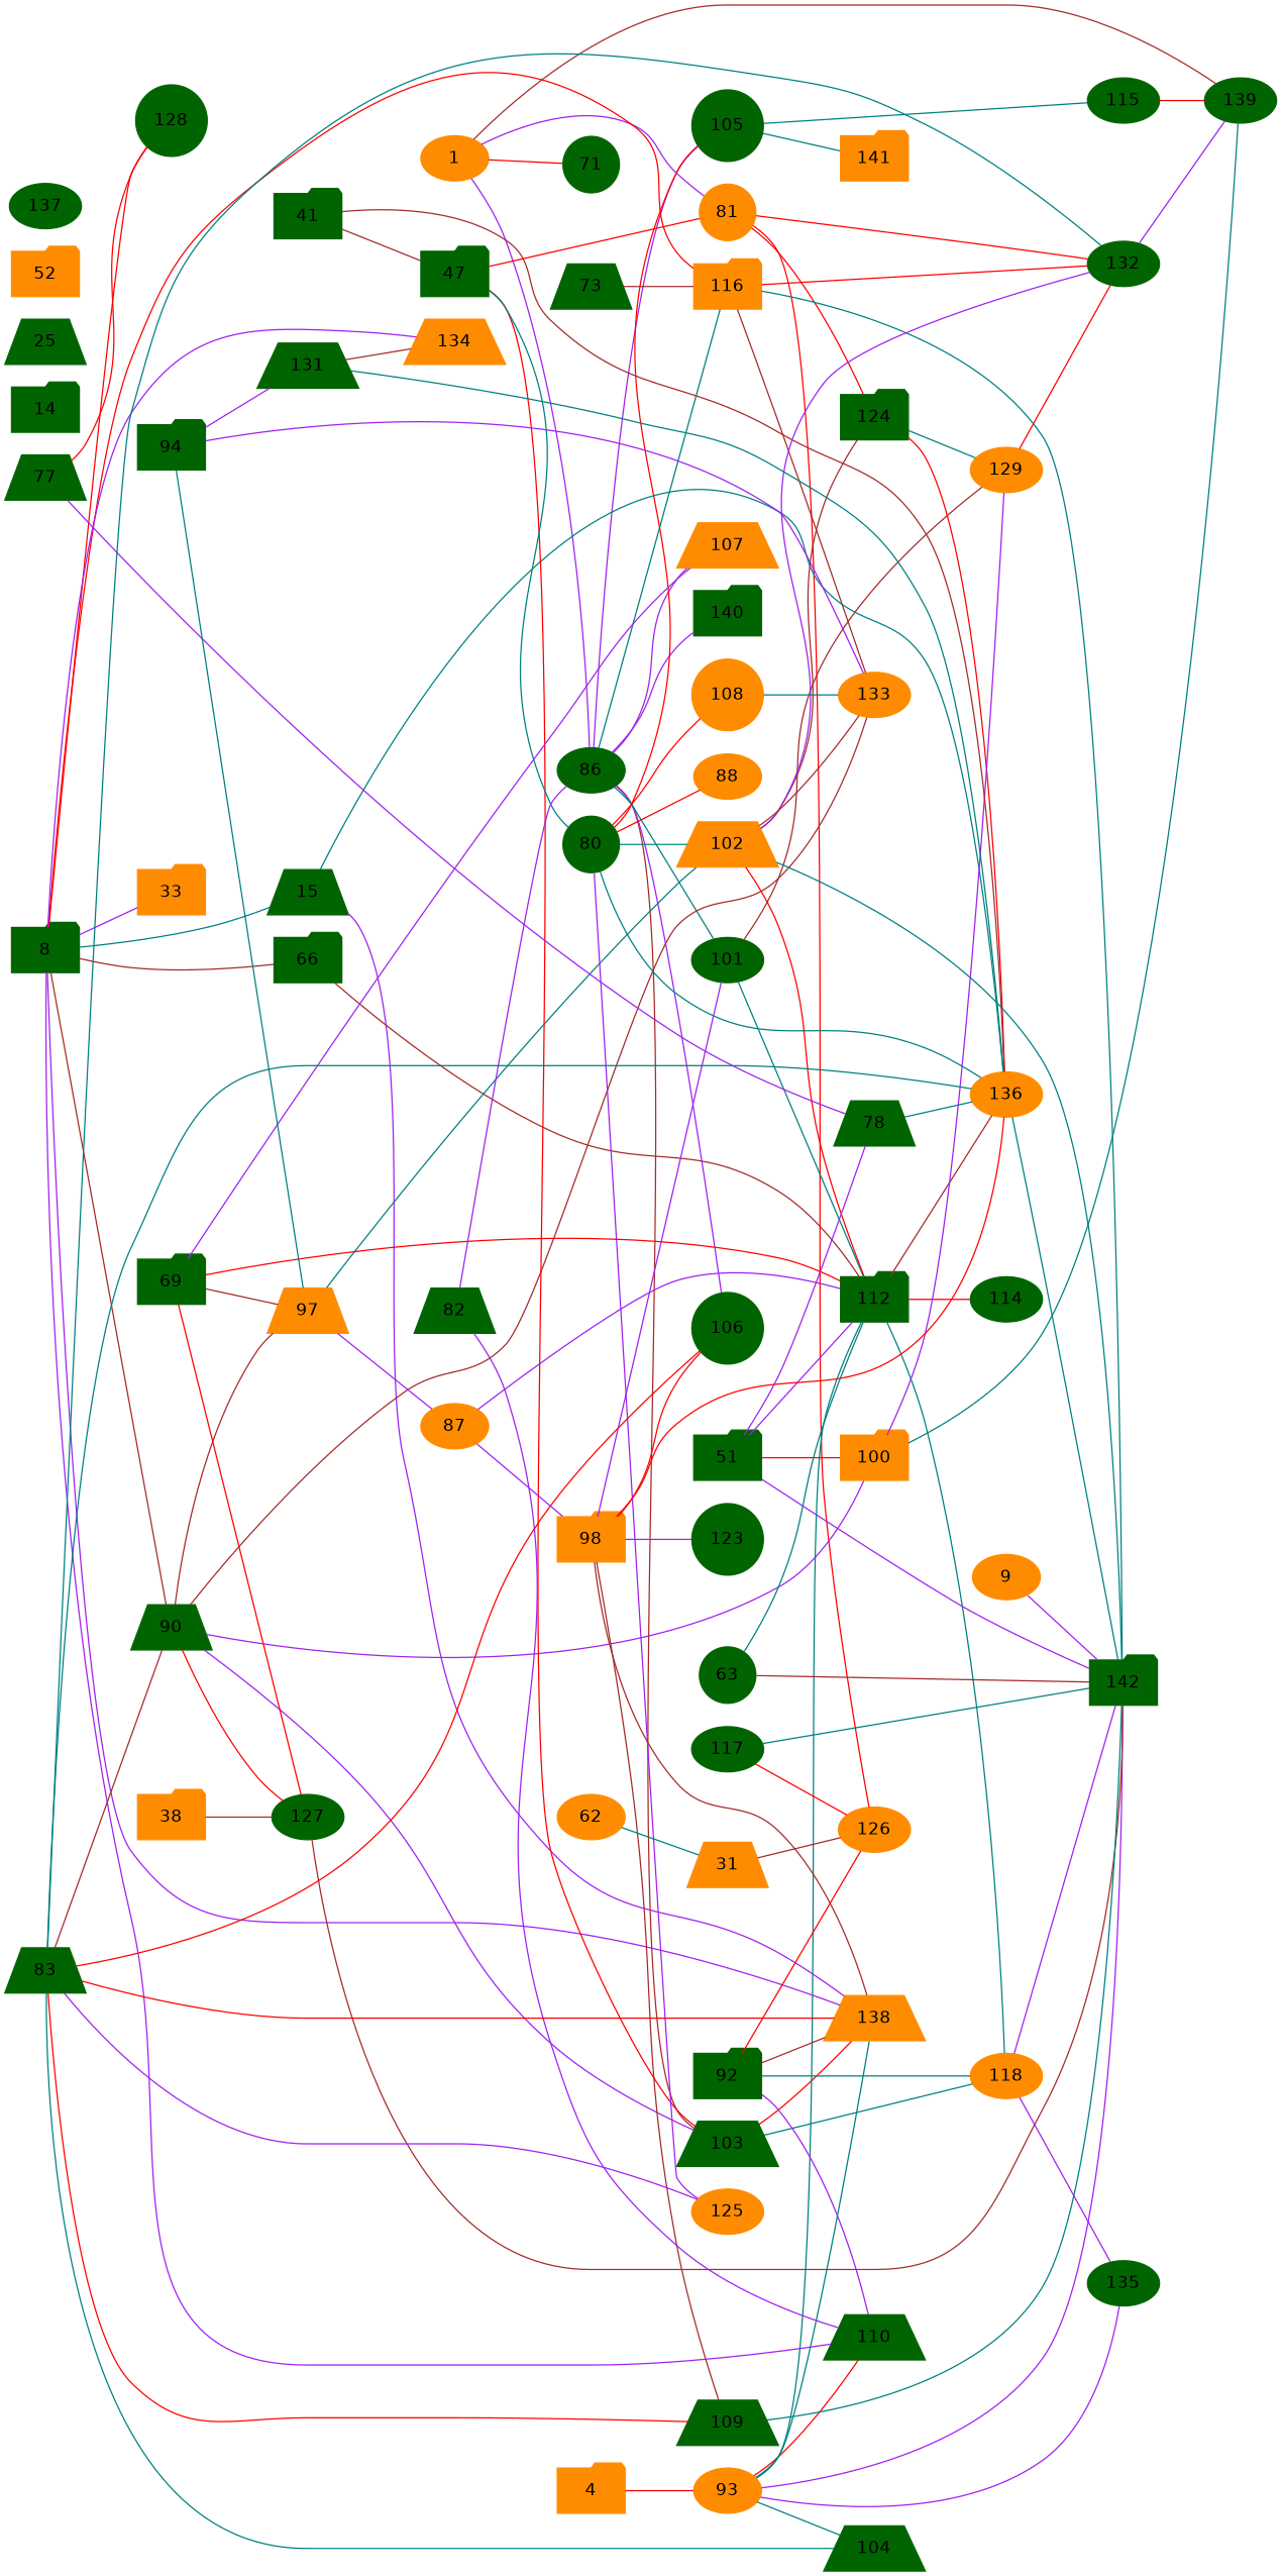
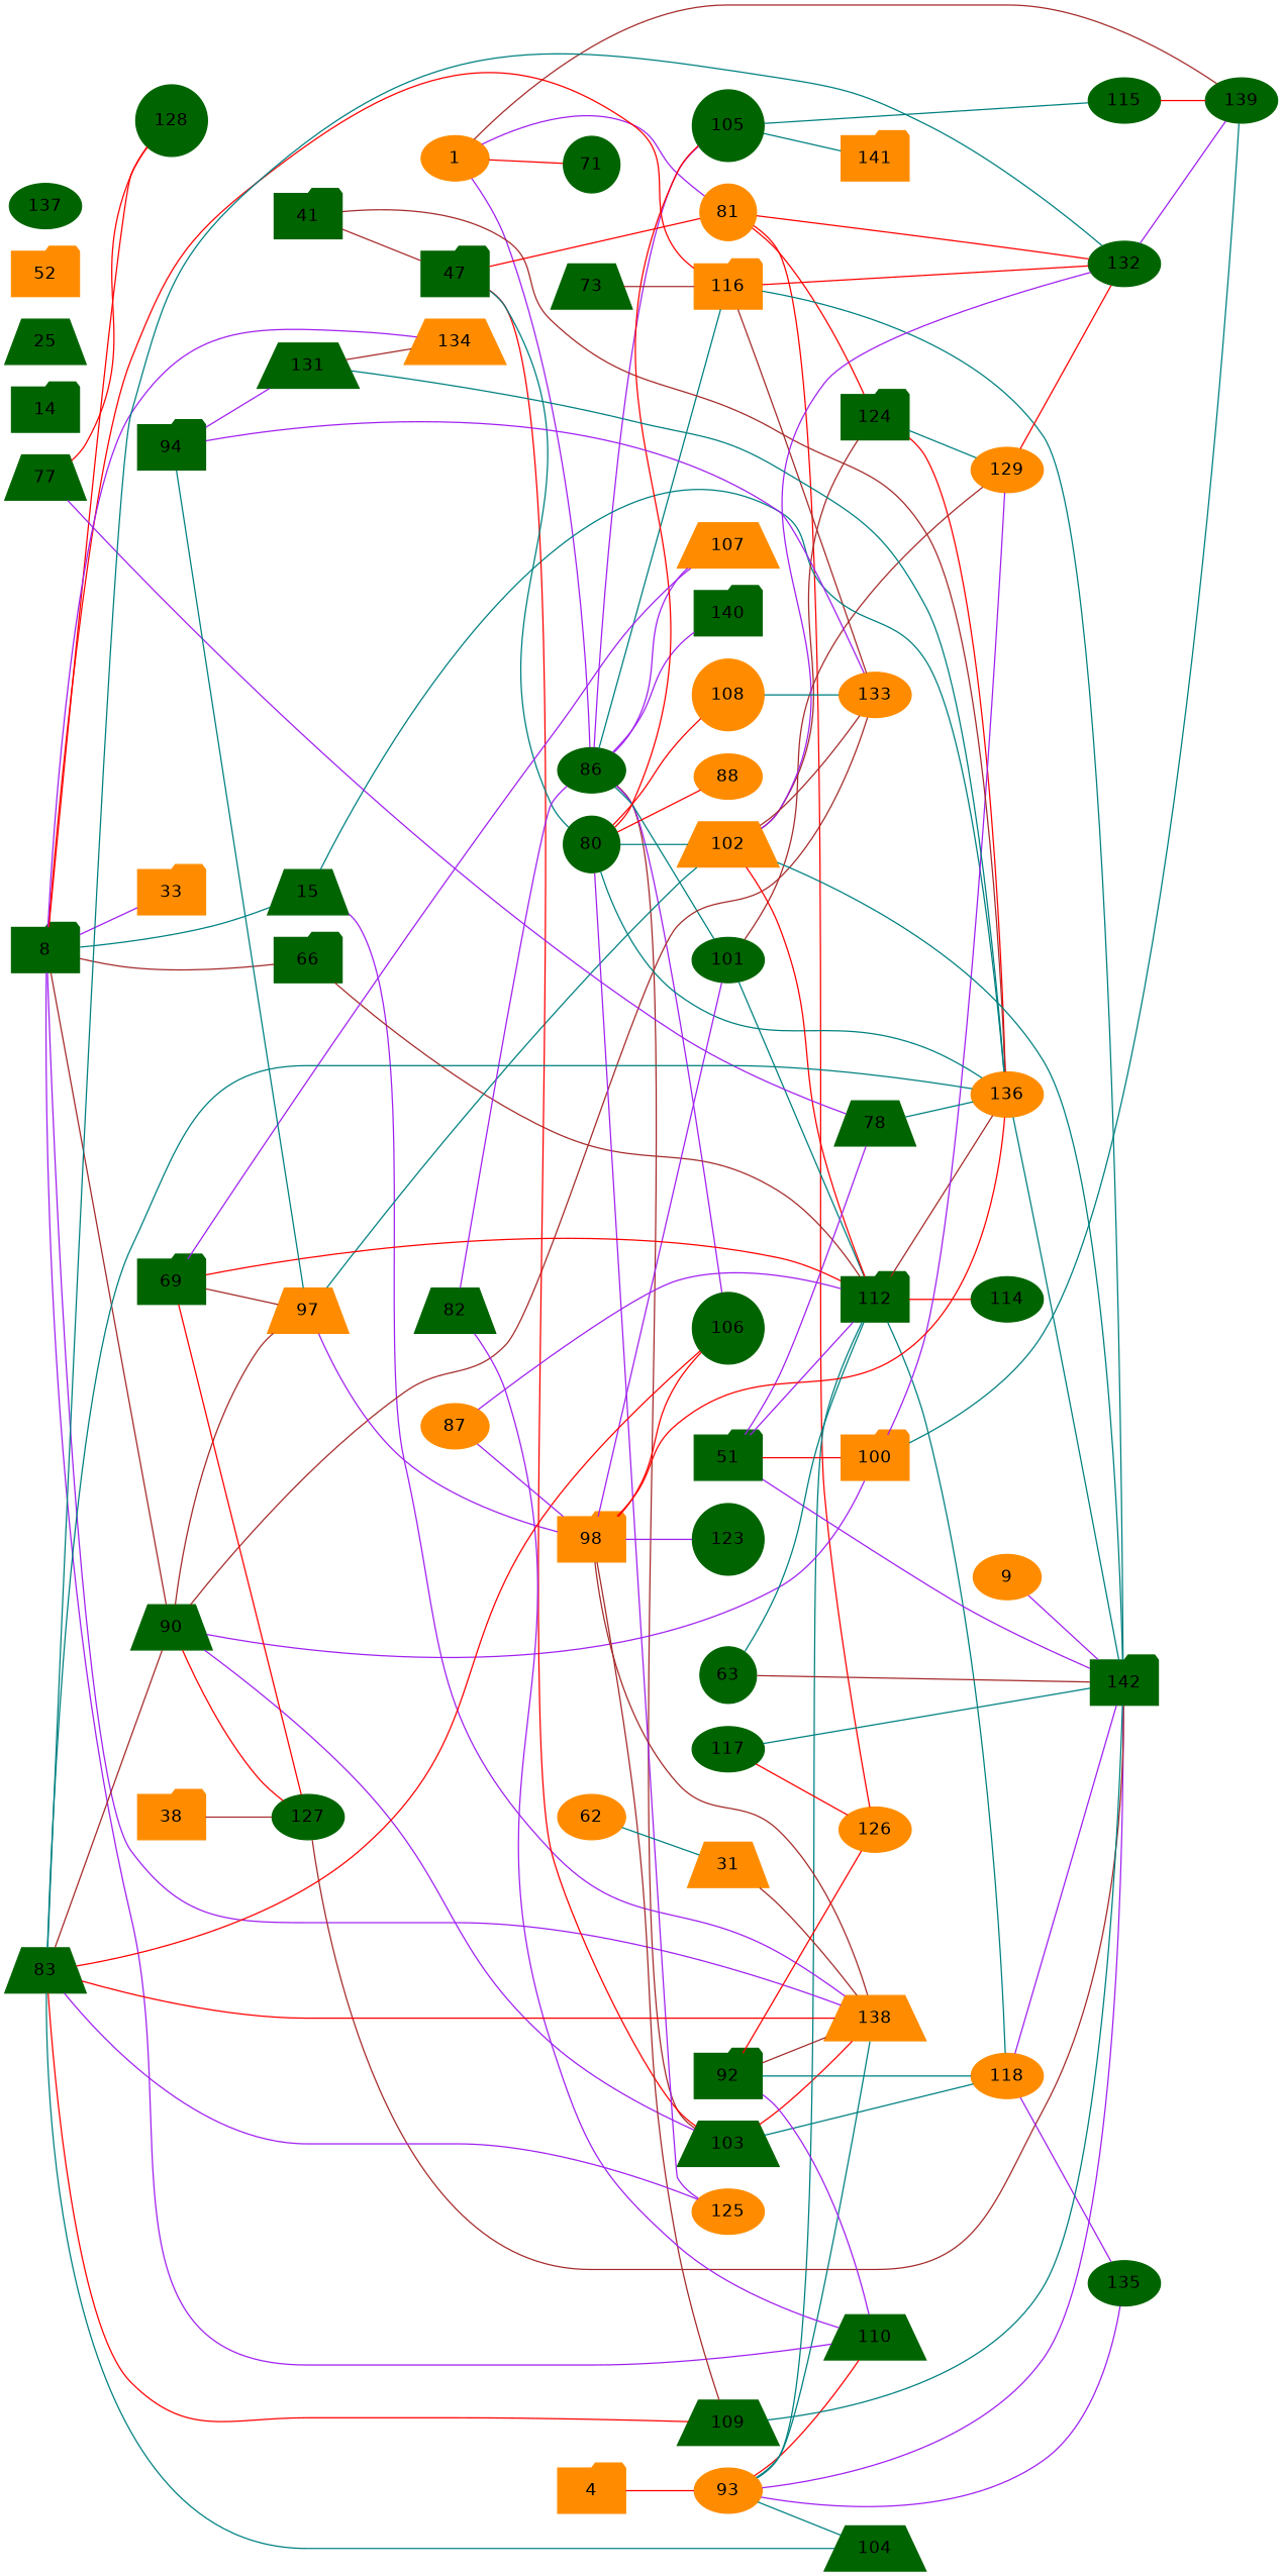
  graph {
    fontname="DejaVu Sans"
    rankdir=LR
    node [color=darkgreen fontname="DejaVu Sans" shape=ellipse style=filled]
    edge [color=purple fontname="DejaVu Sans"]
    1 [color=darkorange]
    71 [shape=circle]
    81 [color=darkorange shape=circle super="+68"]
    86 [super="+3+74"]
    139 [super="+121"]
    124 [shape=folder super="+30+59"]
    126 [color=darkorange super="+99"]
    132 [super="+96"]
    116 [color=darkorange shape=folder super="+35+89+111"]
    103 [shape=trapezium super="+50"]
    107 [color=darkorange shape=trapezium]
    105 [shape=circle super="+85"]
    106 [shape=circle]
    101 [super="+5"]
    140 [shape=folder]
    93 [color=darkorange super="+84"]
    110 [shape=trapezium super="+79"]
    138 [color=darkorange shape=trapezium super="+130+113+120+119+53+22"]
    142 [shape=folder super="+64"]
    112 [shape=folder super="+49+91+67"]
    104 [shape=trapezium super="+54+11"]
    135
    4 [color=darkorange shape=folder]
    8 [shape=folder super="+7"]
    15 [shape=trapezium]
    33 [color=darkorange shape=folder]
    66 [shape=folder]
    90 [shape=trapezium super="+55"]
    128 [shape=circle]
    134 [color=darkorange shape=trapezium]
    136 [color=darkorange super="+76+122"]
    127
    100 [color=darkorange shape=folder]
    97 [color=darkorange shape=trapezium super="+95"]
    133 [color=darkorange super="+45"]
    9 [color=darkorange]
    14 [shape=folder]
    25 [shape=trapezium]
    31 [color=darkorange shape=trapezium]
    38 [color=darkorange shape=folder]
    41 [shape=folder]
    47 [shape=folder]
    80 [shape=circle super="+43+48"]
    88 [color=darkorange]
    102 [color=darkorange shape=trapezium super="+65"]
    108 [color=darkorange shape=circle super="+56+12"]
    125 [color=darkorange]
    118 [color=darkorange super="+16"]
    51 [shape=folder]
    78 [shape=trapezium]
    129 [color=darkorange]
    114
    52 [color=darkorange shape=folder super="+19"]
    98 [color=darkorange shape=folder super="+39+36+75"]
    109 [shape=trapezium]
    123 [shape=circle]
    62 [color=darkorange]
    63 [shape=circle]
    69 [shape=folder]
    73 [shape=trapezium]
    77 [shape=trapezium]
    115
    141 [color=darkorange shape=folder]
    82 [shape=trapezium]
    83 [shape=trapezium super="+32+46+61"]
    87 [color=darkorange]
    92 [shape=folder super="+72"]
    94 [shape=folder]
    131 [shape=trapezium super="+60"]
    117
    137
    1 -- 71 [color=red]
    1 -- 81
    1 -- 86
    1 -- 139 [color=brown weight=2]
    81 -- 124 [color=red]
    81 -- 126 [color=red]
    81 -- 132 [color=red]
    86 -- 116 [color=teal]
    86 -- 103 [color=brown weight=2]
    86 -- 107
    86 -- 105
    86 -- 106
    86 -- 101 [color=teal]
    86 -- 140
    124 -- 136 [color=red]
    124 -- 129 [color=teal]
    132 -- 139
    116 -- 132 [color=red]
    116 -- 142 [color=teal weight=2]
    116 -- 133 [color=brown]
    103 -- 138 [color=red weight=2]
    103 -- 118 [color=teal weight=2]
    105 -- 115 [color=teal]
    105 -- 141 [color=teal]
    101 -- 112 [color=teal]
    101 -- 129 [color=brown]
    93 -- 110 [color=red]
    93 -- 138 [color=teal weight=3]
    93 -- 142 [weight=2]
    93 -- 112 [color=teal weight=3]
    93 -- 104 [color=teal]
    93 -- 135
    112 -- 136 [color=brown]
    112 -- 118 [color=teal]
    112 -- 114 [color=red]
    4 -- 93 [color=red]
    8 -- 116 [color=red]
    8 -- 110 [weight=2]
    8 -- 138 [weight=2]
    8 -- 15 [color=teal weight=2]
    8 -- 33
    8 -- 66 [color=brown]
    8 -- 90 [color=brown]
    8 -- 128 [color=red weight=2]
    8 -- 134
    15 -- 138
    15 -- 136 [color=teal]
    66 -- 112 [color=brown]
    90 -- 103
    90 -- 127 [color=red]
    90 -- 100
    90 -- 97 [color=brown]
    90 -- 133 [color=brown]
    136 -- 142 [color=teal weight=2]
    127 -- 142 [color=brown]
    100 -- 139 [color=teal]
    100 -- 129
    97 -- 102 [color=teal weight=2]
-   97 -- 87 [weight=2]
+   97 -- 98 [weight=2]
    9 -- 142
-   31 -- 126 [color=brown]
+   31 -- 138 [color=brown]
    38 -- 127 [color=brown]
    41 -- 136 [color=brown]
    41 -- 47 [color=brown]
    47 -- 81 [color=red]
    47 -- 103 [color=red]
    47 -- 80 [color=teal]
    80 -- 105 [color=red]
    80 -- 136 [color=teal]
    80 -- 88 [color=red]
    80 -- 102 [color=teal weight=2]
    80 -- 108 [color=red]
    80 -- 125
    102 -- 124 [color=brown]
    102 -- 132 [weight=2]
    102 -- 142 [color=teal]
    102 -- 112 [color=red]
    102 -- 133 [color=brown]
    108 -- 133 [color=teal]
    118 -- 142 [weight=2]
    118 -- 135
    51 -- 142
    51 -- 112
    51 -- 100 [color=red]
    51 -- 78
    78 -- 136 [color=teal weight=3]
    129 -- 132 [color=red]
    98 -- 106 [color=red]
    98 -- 101
    98 -- 138 [color=brown weight=2]
    98 -- 136 [color=red]
    98 -- 109 [color=brown]
    98 -- 123
    109 -- 142 [color=teal]
    62 -- 31 [color=teal]
    63 -- 142 [color=brown]
    63 -- 112 [color=teal]
    69 -- 107
    69 -- 112 [color=red]
    69 -- 127 [color=red]
    69 -- 97 [color=brown]
    73 -- 116 [color=brown]
    77 -- 128 [color=red]
    77 -- 78
    115 -- 139 [color=red]
    82 -- 86
    82 -- 110
    83 -- 132 [color=teal]
    83 -- 106 [color=red]
    83 -- 138 [color=red]
    83 -- 104 [color=teal]
    83 -- 90 [color=brown]
    83 -- 136 [color=teal weight=2]
    83 -- 125
    83 -- 109 [color=red]
    87 -- 112
    87 -- 98
    92 -- 126 [color=red]
    92 -- 110
    92 -- 138 [color=brown]
    92 -- 118 [color=teal weight=2]
    94 -- 97 [color=teal]
    94 -- 133
    94 -- 131
    131 -- 134 [color=brown weight=2]
    131 -- 136 [color=teal]
    117 -- 126 [color=red]
    117 -- 142 [color=teal]
  }
